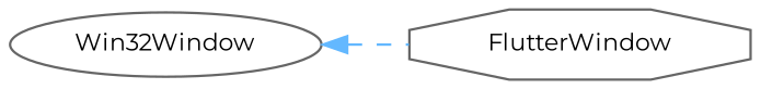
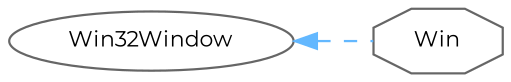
  digraph {
    rankdir=LR
    fontname=Montserrat
    node [color=grey40 fillcolor=white fontname=Montserrat fontsize=10 style=filled]
    n1 [height=0.2 label=Win32Window shape=ellipse width=0.4]
-   n2 [height=0.2 label=FlutterWindow shape=octagon width=0.4]
+   n2 [height=0.2 label=Win shape=octagon width=0.4]
    n1 -> n2 [color=steelblue1 dir=back fontname=Montserrat fontsize=10 labelfontname=Helvetica labelfontsize=10 style=dashed]
  }
